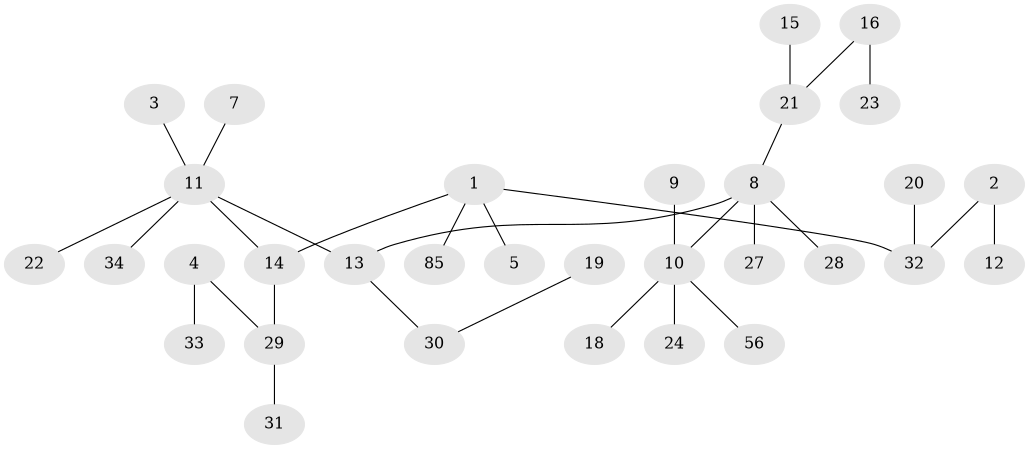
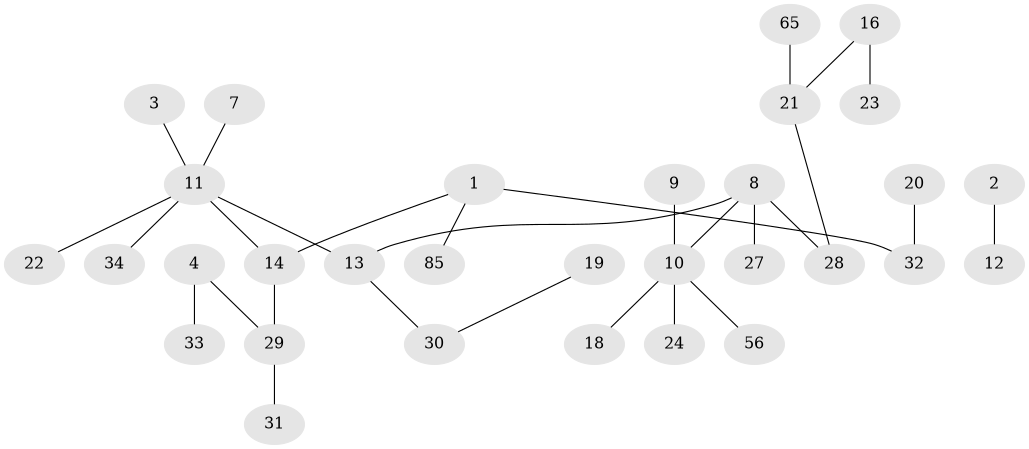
  graph {
    node [color=gray90 style=filled]
    edge [weight=1.0]
    1
-   5
    14
    n4 [label=85]
    32
    29
    2
    12
    3
    11
    13
    22
    34
    4
    33
    7
    8
    10
    27
    28
    18
    24
    n23 [label=56]
    30
    9
    31
-   15
+   15 [label=65]
    21
    16
    23
    19
    20
-   1 -- 5
    1 -- 14
    1 -- n4
    1 -- 32
    14 -- 29
    29 -- 31
-   2 -- 32
    2 -- 12
    3 -- 11
    11 -- 14
    11 -- 13
    11 -- 22
    11 -- 34
    13 -- 30
    4 -- 29
    4 -- 33
    7 -- 11
    8 -- 13
    8 -- 10
    8 -- 27
    8 -- 28
    10 -- 18
    10 -- 24
    10 -- n23
    9 -- 10
    15 -- 21
-   21 -- 8
+   21 -- 28
    16 -- 21
    16 -- 23
    19 -- 30
    20 -- 32
  }
